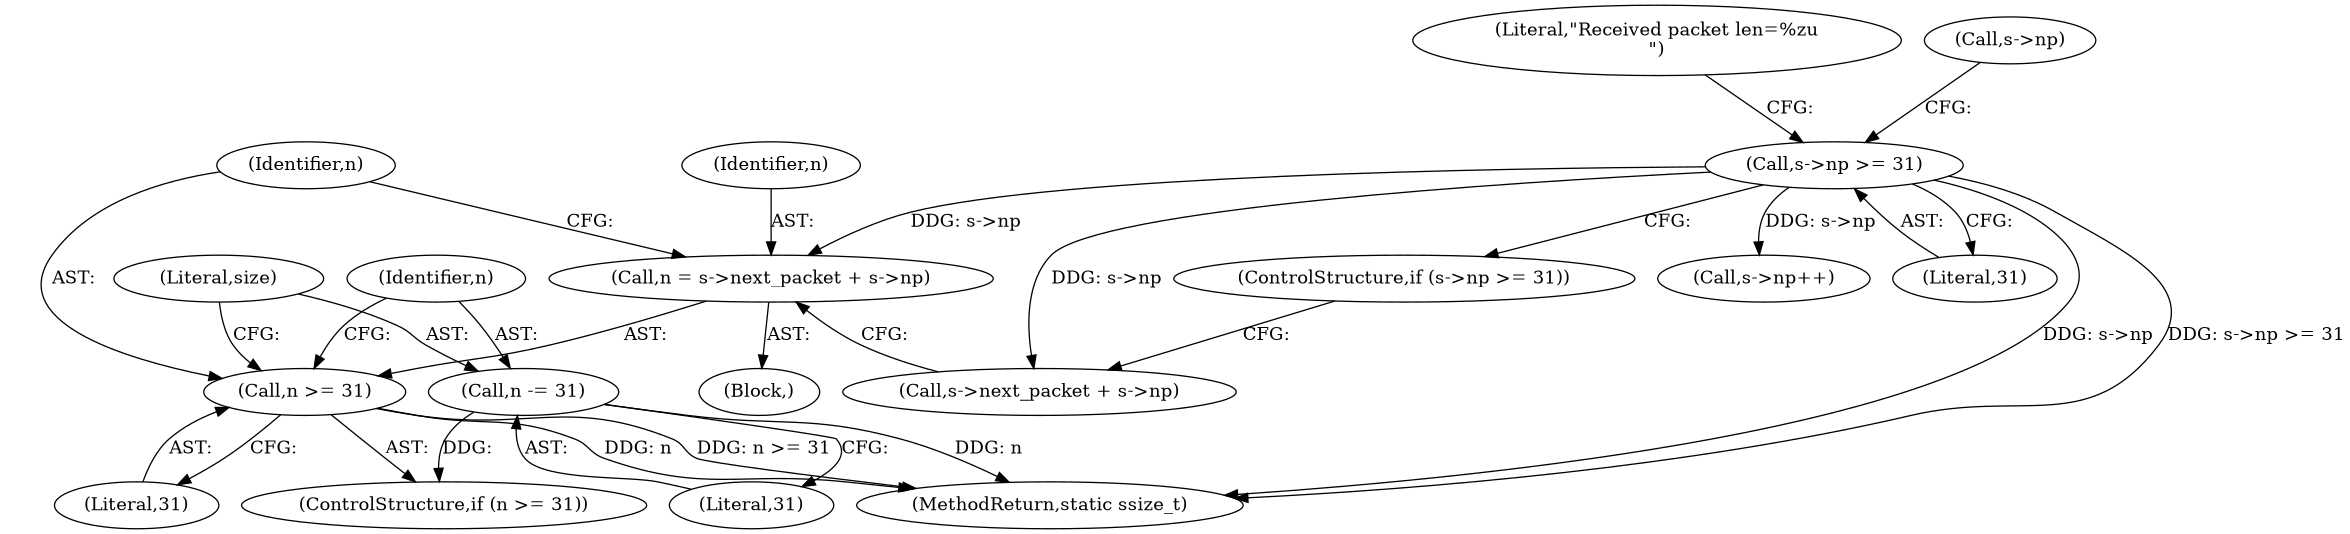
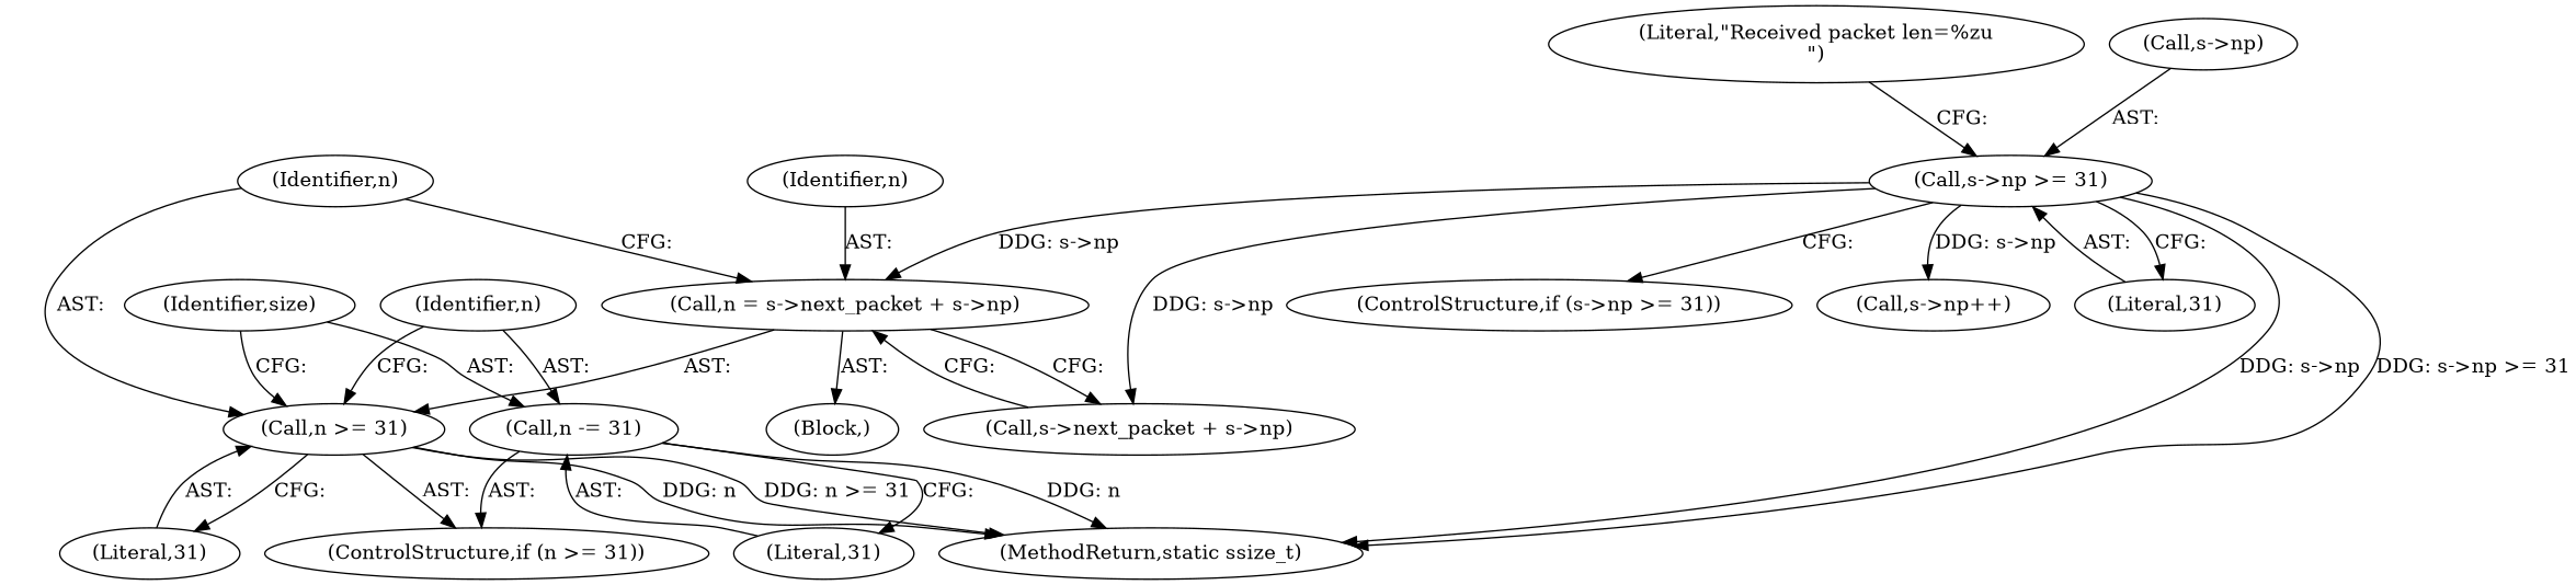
  digraph {
    n1 [label="(Call,n = s->next_packet + s->np)"]
    n2 [label="(Call,n >= 31)"]
    n3 [label="(Block,)"]
    n4 [label="(Call,s->next_packet + s->np)"]
    n5 [label="(MethodReturn,static ssize_t)"]
    n6 [label="(ControlStructure,if (n >= 31))"]
    n7 [label="(Literal,31)"]
    n8 [label="(Call,s->np >= 31)"]
    n9 [label="(Call,s->np++)"]
    n10 [label="(ControlStructure,if (s->np >= 31))"]
    n11 [label="(Literal,31)"]
    n12 [label="(Call,n -= 31)"]
    n13 [label="(Literal,31)"]
    n14 [label="(Identifier,n)"]
-   n15 [label="(Literal,size)"]
+   n15 [label="(Identifier,size)"]
    n16 [label="(Literal,\"Received packet len=%zu\n\")"]
    n17 [label="(Call,s->np)"]
    n18 [label="(Identifier,n)"]
    n19 [label="(Identifier,n)"]
    n1 -> n2 [label="AST: "]
    n1 -> n3 [label="AST: "]
-   n10 -> n4 [label="CFG: "]
+   n1 -> n4 [label="CFG: "]
    n2 -> n5 [label="DDG: n"]
    n2 -> n5 [label="DDG: n >= 31"]
    n2 -> n6 [label="AST: "]
    n2 -> n7 [label="CFG: "]
    n4 -> n1 [label="CFG: "]
    n7 -> n2 [label="AST: "]
    n8 -> n1 [label="DDG: s->np"]
    n8 -> n4 [label="DDG: s->np"]
    n8 -> n5 [label="DDG: s->np"]
    n8 -> n5 [label="DDG: s->np >= 31"]
    n8 -> n9 [label="DDG: s->np"]
    n8 -> n10 [label="CFG: "]
    n8 -> n11 [label="CFG: "]
    n11 -> n8 [label="AST: "]
    n12 -> n5 [label="DDG: n"]
-   n12 -> n6 [label="DDG: "]
+   n12 -> n6 [label="AST: "]
    n12 -> n13 [label="CFG: "]
    n13 -> n12 [label="AST: "]
    n14 -> n1 [label="CFG: "]
    n14 -> n2 [label="AST: "]
    n15 -> n2 [label="CFG: "]
    n15 -> n12 [label="AST: "]
    n16 -> n8 [label="CFG: "]
-   n17 -> n8 [label="CFG: "]
+   n17 -> n8 [label="AST: "]
    n18 -> n1 [label="AST: "]
    n19 -> n2 [label="CFG: "]
    n19 -> n12 [label="AST: "]
  }
